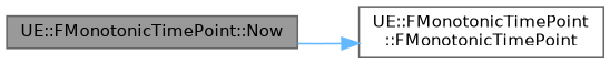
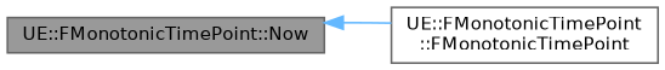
  digraph {
    rankdir=LR
    node [fontname=Helvetica fontsize=10 shape=box style=filled]
    n1 [color=gray40 fillcolor=grey60 fontcolor=black height=0.2 label="UE::FMonotonicTimePoint::Now" width=0.4]
    n2 [color=grey40 fillcolor=white height=0.2 label="UE::FMonotonicTimePoint\l::FMonotonicTimePoint" width=0.4]
-   n1 -> n2 [color=steelblue1 fontname=Helvetica fontsize=10 labelfontname=Helvetica labelfontsize=10 style=solid]
+   n2 -> n1 [color=steelblue1 fontname=Helvetica fontsize=10 labelfontname=Helvetica labelfontsize=10 style=solid]
  }
